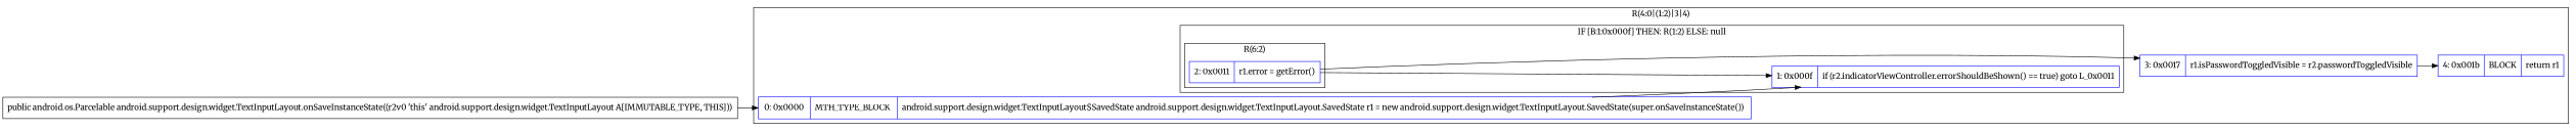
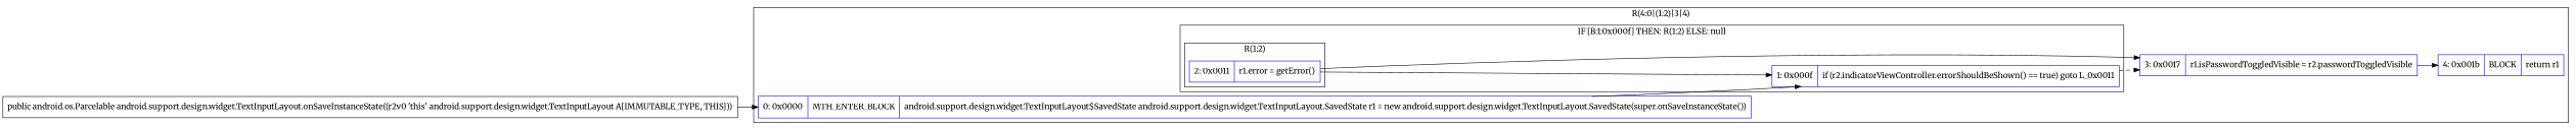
  digraph {
    fontname=Merriweather
    rankdir=LR
    node [color=blue fontname=Merriweather shape=record]
    edge [fontname=Merriweather]
    n1 [label="{2\:\ 0x0011|r1.error = getError()\l}"]
    n2 [label="{1\:\ 0x000f|if (r2.indicatorViewController.errorShouldBeShown() == true) goto L_0x0011\l}"]
-   n3 [label="{0\:\ 0x0000|MTH_TYPE_BLOCK\l|android.support.design.widget.TextInputLayout$SavedState android.support.design.widget.TextInputLayout.SavedState r1 = new android.support.design.widget.TextInputLayout.SavedState(super.onSaveInstanceState())\l}"]
+   n3 [label="{0\:\ 0x0000|MTH_ENTER_BLOCK\l|android.support.design.widget.TextInputLayout$SavedState android.support.design.widget.TextInputLayout.SavedState r1 = new android.support.design.widget.TextInputLayout.SavedState(super.onSaveInstanceState())\l}"]
    n4 [label="{3\:\ 0x0017|r1.isPasswordToggledVisible = r2.passwordToggledVisible\l}"]
    n5 [label="{4\:\ 0x001b|BLOCK\l|return r1\l}"]
    n6 [label="{public android.os.Parcelable android.support.design.widget.TextInputLayout.onSaveInstanceState((r2v0 'this' android.support.design.widget.TextInputLayout A[IMMUTABLE_TYPE, THIS])) }" color=""]
    subgraph cluster_1 {
      label="R(4:0|(1:2)|3|4)"
      n3
      n4
      n5
      subgraph cluster_2 {
        label="IF [B:1:0x000f] THEN: R(1:2) ELSE: null"
        n2
        subgraph cluster_3 {
-         label="R(6:2)"
+         label="R(1:2)"
          n1
        }
      }
    }
    n1 -> n2
    n1 -> n4
+   n2 -> n4 [style=dashed]
    n3 -> n2
    n4 -> n5
    n6 -> n3
  }
